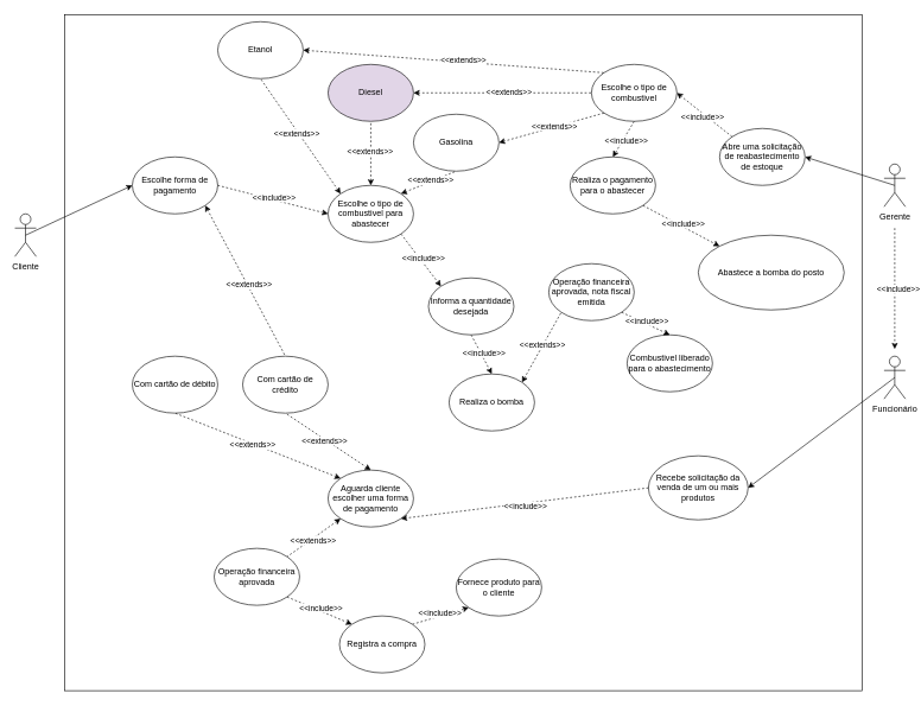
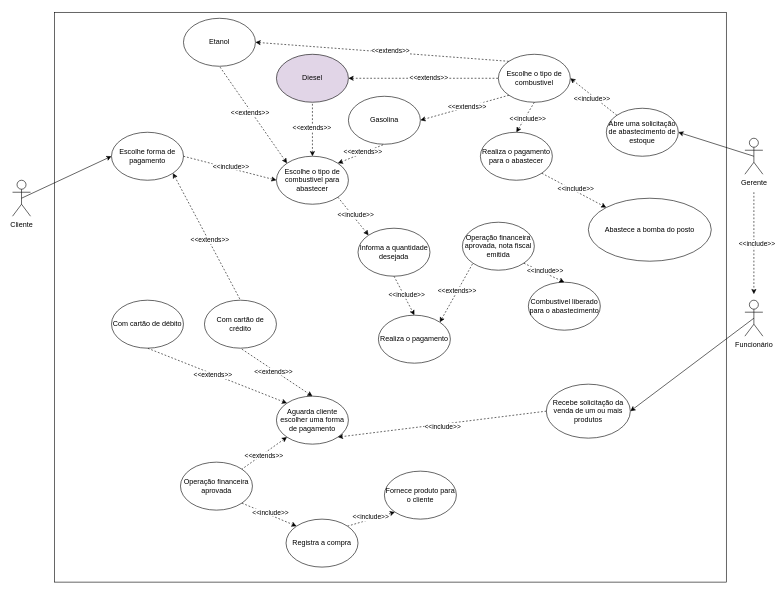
  <mxCell id="0" />
  <mxCell id="1" parent="0" />
  <mxCell id="2" value="" style="rounded=0;whiteSpace=wrap;html=1;" vertex="1" parent="1"><mxGeometry x="90" y="20" width="1120" height="950" as="geometry" /></mxCell>
  <mxCell id="3" value="Cliente" style="shape=umlActor;verticalLabelPosition=bottom;verticalAlign=top;html=1;outlineConnect=0;" vertex="1" parent="1"><mxGeometry x="20" y="300" width="30" height="60" as="geometry" /></mxCell>
  <mxCell id="4" value="Escolhe o tipo de combustivel para abastecer" style="ellipse;whiteSpace=wrap;html=1;" vertex="1" parent="1"><mxGeometry x="460" y="260" width="120" height="80" as="geometry" /></mxCell>
  <mxCell id="5" value="Gasolina" style="ellipse;whiteSpace=wrap;html=1;" vertex="1" parent="1"><mxGeometry x="580" y="160" width="120" height="80" as="geometry" /></mxCell>
  <mxCell id="6" value="Diesel" style="ellipse;whiteSpace=wrap;html=1;fillColor=#e1d5e7;" vertex="1" parent="1"><mxGeometry x="460" y="90" width="120" height="80" as="geometry" /></mxCell>
  <mxCell id="7" value="Etanol" style="ellipse;whiteSpace=wrap;html=1;" vertex="1" parent="1"><mxGeometry x="305" y="30" width="120" height="80" as="geometry" /></mxCell>
  <mxCell id="8" value="" style="endArrow=classic;html=1;rounded=0;exitX=0.5;exitY=0.5;exitDx=0;exitDy=0;exitPerimeter=0;entryX=0;entryY=0.5;entryDx=0;entryDy=0;" edge="1" parent="1" source="3" target="15"><mxGeometry width="50" height="50" relative="1" as="geometry"><mxPoint x="440" y="560" as="sourcePoint" /><mxPoint x="490" y="510" as="targetPoint" /></mxGeometry></mxCell>
  <mxCell id="9" value="" style="endArrow=none;dashed=1;html=1;rounded=0;exitX=1;exitY=0;exitDx=0;exitDy=0;entryX=0.5;entryY=1;entryDx=0;entryDy=0;endFill=0;startArrow=classic;startFill=1;" edge="1" parent="1" source="4" target="5"><mxGeometry width="50" height="50" relative="1" as="geometry"><mxPoint x="440" y="560" as="sourcePoint" /><mxPoint x="490" y="510" as="targetPoint" /></mxGeometry></mxCell>
  <mxCell id="10" value="&amp;lt;&amp;lt;extends&amp;gt;&amp;gt;" style="edgeLabel;html=1;align=center;verticalAlign=middle;resizable=0;points=[];" vertex="1" connectable="0" parent="9"><mxGeometry x="0.062" y="2" relative="1" as="geometry"><mxPoint as="offset" /></mxGeometry></mxCell>
  <mxCell id="11" value="" style="endArrow=none;dashed=1;html=1;rounded=0;exitX=0.5;exitY=0;exitDx=0;exitDy=0;entryX=0.5;entryY=1;entryDx=0;entryDy=0;endFill=0;startArrow=classic;startFill=1;" edge="1" parent="1" source="4" target="6"><mxGeometry width="50" height="50" relative="1" as="geometry"><mxPoint x="300" y="470" as="sourcePoint" /><mxPoint x="360" y="540" as="targetPoint" /></mxGeometry></mxCell>
  <mxCell id="12" value="&amp;lt;&amp;lt;extends&amp;gt;&amp;gt;" style="edgeLabel;html=1;align=center;verticalAlign=middle;resizable=0;points=[];" vertex="1" connectable="0" parent="11"><mxGeometry x="0.062" y="2" relative="1" as="geometry"><mxPoint as="offset" /></mxGeometry></mxCell>
  <mxCell id="13" value="" style="endArrow=none;dashed=1;html=1;rounded=0;exitX=0;exitY=0;exitDx=0;exitDy=0;entryX=0.5;entryY=1;entryDx=0;entryDy=0;endFill=0;startArrow=classic;startFill=1;" edge="1" parent="1" source="4" target="7"><mxGeometry width="50" height="50" relative="1" as="geometry"><mxPoint x="290" y="560" as="sourcePoint" /><mxPoint x="350" y="630" as="targetPoint" /></mxGeometry></mxCell>
  <mxCell id="14" value="&amp;lt;&amp;lt;extends&amp;gt;&amp;gt;" style="edgeLabel;html=1;align=center;verticalAlign=middle;resizable=0;points=[];" vertex="1" connectable="0" parent="13"><mxGeometry x="0.062" y="2" relative="1" as="geometry"><mxPoint as="offset" /></mxGeometry></mxCell>
  <mxCell id="15" value="Escolhe forma de pagamento" style="ellipse;whiteSpace=wrap;html=1;" vertex="1" parent="1"><mxGeometry x="185" y="220" width="120" height="80" as="geometry" /></mxCell>
  <mxCell id="16" value="" style="endArrow=classic;dashed=1;html=1;rounded=0;exitX=1;exitY=0.5;exitDx=0;exitDy=0;entryX=0;entryY=0.5;entryDx=0;entryDy=0;endFill=1;" edge="1" parent="1" source="15" target="4"><mxGeometry width="50" height="50" relative="1" as="geometry"><mxPoint x="436" y="210" as="sourcePoint" /><mxPoint x="486" y="160" as="targetPoint" /></mxGeometry></mxCell>
  <mxCell id="17" value="&amp;lt;&amp;lt;include&amp;gt;&amp;gt;" style="edgeLabel;html=1;align=center;verticalAlign=middle;resizable=0;points=[];" vertex="1" connectable="0" parent="16"><mxGeometry x="-0.001" y="4" relative="1" as="geometry"><mxPoint as="offset" /></mxGeometry></mxCell>
  <mxCell id="18" value="Com cartão de crédito" style="ellipse;whiteSpace=wrap;html=1;" vertex="1" parent="1"><mxGeometry x="340" y="500" width="120" height="80" as="geometry" /></mxCell>
  <mxCell id="19" value="Com cartão de débito" style="ellipse;whiteSpace=wrap;html=1;" vertex="1" parent="1"><mxGeometry x="185" y="500" width="120" height="80" as="geometry" /></mxCell>
  <mxCell id="20" value="" style="endArrow=none;dashed=1;html=1;rounded=0;exitX=1;exitY=1;exitDx=0;exitDy=0;entryX=0.5;entryY=0;entryDx=0;entryDy=0;endFill=0;startArrow=classic;startFill=1;" edge="1" parent="1" source="15" target="18"><mxGeometry width="50" height="50" relative="1" as="geometry"><mxPoint x="466" y="220" as="sourcePoint" /><mxPoint x="506" y="310" as="targetPoint" /></mxGeometry></mxCell>
  <mxCell id="21" value="&amp;lt;&amp;lt;extends&amp;gt;&amp;gt;" style="edgeLabel;html=1;align=center;verticalAlign=middle;resizable=0;points=[];" vertex="1" connectable="0" parent="20"><mxGeometry x="0.062" y="2" relative="1" as="geometry"><mxPoint as="offset" /></mxGeometry></mxCell>
- <mxCell id="22" value="Realiza o bomba" style="ellipse;whiteSpace=wrap;html=1;" vertex="1" parent="1"><mxGeometry x="630" y="525" width="120" height="80" as="geometry" /></mxCell>
+ <mxCell id="22" value="Realiza o pagamento" style="ellipse;whiteSpace=wrap;html=1;" vertex="1" parent="1"><mxGeometry x="630" y="525" width="120" height="80" as="geometry" /></mxCell>
  <mxCell id="23" value="" style="endArrow=classic;dashed=1;html=1;rounded=0;exitX=0.5;exitY=1;exitDx=0;exitDy=0;entryX=0.5;entryY=0;entryDx=0;entryDy=0;endFill=1;" edge="1" parent="1" source="25" target="22"><mxGeometry width="50" height="50" relative="1" as="geometry"><mxPoint x="535" y="259.83" as="sourcePoint" /><mxPoint x="646" y="259.83" as="targetPoint" /></mxGeometry></mxCell>
  <mxCell id="24" value="&amp;lt;&amp;lt;include&amp;gt;&amp;gt;" style="edgeLabel;html=1;align=center;verticalAlign=middle;resizable=0;points=[];" vertex="1" connectable="0" parent="23"><mxGeometry x="-0.001" y="4" relative="1" as="geometry"><mxPoint as="offset" /></mxGeometry></mxCell>
- <mxCell id="25" value="Informa a quantidade desejada" style="ellipse;whiteSpace=wrap;html=1;" vertex="1" parent="1"><mxGeometry x="601" y="390" width="120" height="80" as="geometry" /></mxCell>
+ <mxCell id="25" value="Informa a quantidade desejada" style="ellipse;whiteSpace=wrap;html=1;" vertex="1" parent="1"><mxGeometry x="596" y="380" width="120" height="80" as="geometry" /></mxCell>
  <mxCell id="26" value="" style="endArrow=classic;dashed=1;html=1;rounded=0;exitX=1;exitY=1;exitDx=0;exitDy=0;entryX=0;entryY=0;entryDx=0;entryDy=0;endFill=1;" edge="1" parent="1" source="4" target="25"><mxGeometry width="50" height="50" relative="1" as="geometry"><mxPoint x="376" y="340" as="sourcePoint" /><mxPoint x="497" y="340" as="targetPoint" /></mxGeometry></mxCell>
  <mxCell id="27" value="&amp;lt;&amp;lt;include&amp;gt;&amp;gt;" style="edgeLabel;html=1;align=center;verticalAlign=middle;resizable=0;points=[];" vertex="1" connectable="0" parent="26"><mxGeometry x="-0.001" y="4" relative="1" as="geometry"><mxPoint as="offset" /></mxGeometry></mxCell>
  <mxCell id="28" value="Operação financeira aprovada, nota fiscal emitida" style="ellipse;whiteSpace=wrap;html=1;" vertex="1" parent="1"><mxGeometry x="770" y="370" width="120" height="80" as="geometry" /></mxCell>
  <mxCell id="29" value="" style="endArrow=none;dashed=1;html=1;rounded=0;exitX=1;exitY=0;exitDx=0;exitDy=0;entryX=0;entryY=1;entryDx=0;entryDy=0;endFill=0;startArrow=classic;startFill=1;" edge="1" parent="1" source="22" target="28"><mxGeometry width="50" height="50" relative="1" as="geometry"><mxPoint x="736" y="294" as="sourcePoint" /><mxPoint x="804" y="366" as="targetPoint" /></mxGeometry></mxCell>
  <mxCell id="30" value="&amp;lt;&amp;lt;extends&amp;gt;&amp;gt;" style="edgeLabel;html=1;align=center;verticalAlign=middle;resizable=0;points=[];" vertex="1" connectable="0" parent="29"><mxGeometry x="0.062" y="2" relative="1" as="geometry"><mxPoint as="offset" /></mxGeometry></mxCell>
  <mxCell id="31" value="Combustivel liberado para o abastecimento" style="ellipse;whiteSpace=wrap;html=1;" vertex="1" parent="1"><mxGeometry x="880" y="470" width="120" height="80" as="geometry" /></mxCell>
  <mxCell id="32" value="" style="endArrow=classic;dashed=1;html=1;rounded=0;exitX=1;exitY=1;exitDx=0;exitDy=0;entryX=0.5;entryY=0;entryDx=0;entryDy=0;endFill=1;" edge="1" parent="1" source="28" target="31"><mxGeometry width="50" height="50" relative="1" as="geometry"><mxPoint x="926" y="240" as="sourcePoint" /><mxPoint x="993" y="330" as="targetPoint" /></mxGeometry></mxCell>
  <mxCell id="33" value="&amp;lt;&amp;lt;include&amp;gt;&amp;gt;" style="edgeLabel;html=1;align=center;verticalAlign=middle;resizable=0;points=[];" vertex="1" connectable="0" parent="32"><mxGeometry x="-0.001" y="4" relative="1" as="geometry"><mxPoint as="offset" /></mxGeometry></mxCell>
  <mxCell id="34" value="Funcionário" style="shape=umlActor;verticalLabelPosition=bottom;verticalAlign=top;html=1;outlineConnect=0;" vertex="1" parent="1"><mxGeometry x="1241" y="500" width="30" height="60" as="geometry" /></mxCell>
  <mxCell id="35" value="Gerente" style="shape=umlActor;verticalLabelPosition=bottom;verticalAlign=top;html=1;outlineConnect=0;" vertex="1" parent="1"><mxGeometry x="1241" y="230" width="30" height="60" as="geometry" /></mxCell>
  <mxCell id="36" value="Recebe solicitação da venda de um ou mais produtos" style="ellipse;whiteSpace=wrap;html=1;" vertex="1" parent="1"><mxGeometry x="910" y="640" width="140" height="90" as="geometry" /></mxCell>
  <mxCell id="37" value="" style="endArrow=classic;html=1;rounded=0;exitX=0.5;exitY=0.5;exitDx=0;exitDy=0;exitPerimeter=0;entryX=1;entryY=0.5;entryDx=0;entryDy=0;" edge="1" parent="1" source="34" target="36"><mxGeometry width="50" height="50" relative="1" as="geometry"><mxPoint x="286" y="930" as="sourcePoint" /><mxPoint x="336" y="880" as="targetPoint" /></mxGeometry></mxCell>
  <mxCell id="38" value="Aguarda cliente escolher uma forma de pagamento" style="ellipse;whiteSpace=wrap;html=1;" vertex="1" parent="1"><mxGeometry x="460" y="660" width="120" height="80" as="geometry" /></mxCell>
  <mxCell id="39" value="" style="endArrow=none;dashed=1;html=1;rounded=0;exitX=0;exitY=0;exitDx=0;exitDy=0;entryX=0.5;entryY=1;entryDx=0;entryDy=0;endFill=0;startArrow=classic;startFill=1;" edge="1" parent="1" source="38" target="19"><mxGeometry width="50" height="50" relative="1" as="geometry"><mxPoint x="183.95" y="555" as="sourcePoint" /><mxPoint x="183.95" y="755" as="targetPoint" /></mxGeometry></mxCell>
  <mxCell id="40" value="&amp;lt;&amp;lt;extends&amp;gt;&amp;gt;" style="edgeLabel;html=1;align=center;verticalAlign=middle;resizable=0;points=[];" vertex="1" connectable="0" parent="39"><mxGeometry x="0.062" y="2" relative="1" as="geometry"><mxPoint as="offset" /></mxGeometry></mxCell>
  <mxCell id="41" value="" style="endArrow=none;dashed=1;html=1;rounded=0;exitX=0.5;exitY=0;exitDx=0;exitDy=0;entryX=0.5;entryY=1;entryDx=0;entryDy=0;endFill=0;startArrow=classic;startFill=1;" edge="1" parent="1" source="38" target="18"><mxGeometry width="50" height="50" relative="1" as="geometry"><mxPoint x="505" y="732" as="sourcePoint" /><mxPoint x="436" y="590" as="targetPoint" /></mxGeometry></mxCell>
  <mxCell id="42" value="&amp;lt;&amp;lt;extends&amp;gt;&amp;gt;" style="edgeLabel;html=1;align=center;verticalAlign=middle;resizable=0;points=[];" vertex="1" connectable="0" parent="41"><mxGeometry x="0.062" y="2" relative="1" as="geometry"><mxPoint as="offset" /></mxGeometry></mxCell>
  <mxCell id="43" value="" style="endArrow=classic;dashed=1;html=1;rounded=0;exitX=0;exitY=0.5;exitDx=0;exitDy=0;entryX=1;entryY=1;entryDx=0;entryDy=0;endFill=1;" edge="1" parent="1" source="36" target="38"><mxGeometry width="50" height="50" relative="1" as="geometry"><mxPoint x="385.47" y="830" as="sourcePoint" /><mxPoint x="385.47" y="890" as="targetPoint" /></mxGeometry></mxCell>
  <mxCell id="44" value="&amp;lt;&amp;lt;include&amp;gt;&amp;gt;" style="edgeLabel;html=1;align=center;verticalAlign=middle;resizable=0;points=[];" vertex="1" connectable="0" parent="43"><mxGeometry x="-0.001" y="4" relative="1" as="geometry"><mxPoint as="offset" /></mxGeometry></mxCell>
  <mxCell id="45" value="Operação financeira aprovada" style="ellipse;whiteSpace=wrap;html=1;" vertex="1" parent="1"><mxGeometry x="300" y="770" width="120" height="80" as="geometry" /></mxCell>
  <mxCell id="46" value="" style="endArrow=none;dashed=1;html=1;rounded=0;exitX=0;exitY=1;exitDx=0;exitDy=0;entryX=1;entryY=0;entryDx=0;entryDy=0;endFill=0;startArrow=classic;startFill=1;" edge="1" parent="1" source="38" target="45"><mxGeometry width="50" height="50" relative="1" as="geometry"><mxPoint x="602" y="680" as="sourcePoint" /><mxPoint x="710" y="568" as="targetPoint" /></mxGeometry></mxCell>
  <mxCell id="47" value="&amp;lt;&amp;lt;extends&amp;gt;&amp;gt;" style="edgeLabel;html=1;align=center;verticalAlign=middle;resizable=0;points=[];" vertex="1" connectable="0" parent="46"><mxGeometry x="0.062" y="2" relative="1" as="geometry"><mxPoint as="offset" /></mxGeometry></mxCell>
  <mxCell id="48" value="Fornece produto para o cliente" style="ellipse;whiteSpace=wrap;html=1;" vertex="1" parent="1"><mxGeometry x="640" y="785" width="120" height="80" as="geometry" /></mxCell>
  <mxCell id="49" value="" style="endArrow=classic;dashed=1;html=1;rounded=0;exitX=1;exitY=0;exitDx=0;exitDy=0;entryX=0;entryY=1;entryDx=0;entryDy=0;endFill=1;" edge="1" parent="1" source="51" target="48"><mxGeometry width="50" height="50" relative="1" as="geometry"><mxPoint x="796" y="520" as="sourcePoint" /><mxPoint x="796" y="580" as="targetPoint" /></mxGeometry></mxCell>
  <mxCell id="50" value="&amp;lt;&amp;lt;include&amp;gt;&amp;gt;" style="edgeLabel;html=1;align=center;verticalAlign=middle;resizable=0;points=[];" vertex="1" connectable="0" parent="49"><mxGeometry x="-0.001" y="4" relative="1" as="geometry"><mxPoint as="offset" /></mxGeometry></mxCell>
  <mxCell id="51" value="Registra a compra" style="ellipse;whiteSpace=wrap;html=1;" vertex="1" parent="1"><mxGeometry x="476" y="865" width="120" height="80" as="geometry" /></mxCell>
  <mxCell id="52" value="" style="endArrow=classic;dashed=1;html=1;rounded=0;exitX=1;exitY=1;exitDx=0;exitDy=0;entryX=0;entryY=0;entryDx=0;entryDy=0;endFill=1;" edge="1" parent="1" source="45" target="51"><mxGeometry width="50" height="50" relative="1" as="geometry"><mxPoint x="538" y="739.47" as="sourcePoint" /><mxPoint x="668" y="739.47" as="targetPoint" /></mxGeometry></mxCell>
  <mxCell id="53" value="&amp;lt;&amp;lt;include&amp;gt;&amp;gt;" style="edgeLabel;html=1;align=center;verticalAlign=middle;resizable=0;points=[];" vertex="1" connectable="0" parent="52"><mxGeometry x="-0.001" y="4" relative="1" as="geometry"><mxPoint as="offset" /></mxGeometry></mxCell>
  <mxCell id="54" value="" style="endArrow=classic;dashed=1;html=1;rounded=0;endFill=1;" edge="1" parent="1"><mxGeometry width="50" height="50" relative="1" as="geometry"><mxPoint x="1256" y="320" as="sourcePoint" /><mxPoint x="1256" y="490" as="targetPoint" /></mxGeometry></mxCell>
  <mxCell id="55" value="&amp;lt;&amp;lt;include&amp;gt;&amp;gt;" style="edgeLabel;html=1;align=center;verticalAlign=middle;resizable=0;points=[];" vertex="1" connectable="0" parent="54"><mxGeometry x="-0.001" y="4" relative="1" as="geometry"><mxPoint as="offset" /></mxGeometry></mxCell>
- <mxCell id="56" value="Abre uma solicitação de reabastecimento de estoque" style="ellipse;whiteSpace=wrap;html=1;" vertex="1" parent="1"><mxGeometry x="1010" y="180" width="120" height="80" as="geometry" /></mxCell>
+ <mxCell id="56" value="Abre uma solicitação de abastecimento de estoque" style="ellipse;whiteSpace=wrap;html=1;" vertex="1" parent="1"><mxGeometry x="1010" y="180" width="120" height="80" as="geometry" /></mxCell>
  <mxCell id="57" value="" style="endArrow=classic;html=1;rounded=0;entryX=1;entryY=0.5;entryDx=0;entryDy=0;exitX=0.5;exitY=0.5;exitDx=0;exitDy=0;exitPerimeter=0;" edge="1" parent="1" source="35" target="56"><mxGeometry width="50" height="50" relative="1" as="geometry"><mxPoint x="970" y="270" as="sourcePoint" /><mxPoint x="1020" y="220" as="targetPoint" /></mxGeometry></mxCell>
  <mxCell id="58" value="Escolhe o tipo de combustivel" style="ellipse;whiteSpace=wrap;html=1;" vertex="1" parent="1"><mxGeometry x="830" y="90" width="120" height="80" as="geometry" /></mxCell>
  <mxCell id="59" value="" style="endArrow=none;dashed=1;html=1;rounded=0;exitX=1;exitY=0.5;exitDx=0;exitDy=0;entryX=0;entryY=1;entryDx=0;entryDy=0;endFill=0;startArrow=classic;startFill=1;" edge="1" parent="1" source="5" target="58"><mxGeometry width="50" height="50" relative="1" as="geometry"><mxPoint x="730" y="132" as="sourcePoint" /><mxPoint x="808" y="100" as="targetPoint" /></mxGeometry></mxCell>
  <mxCell id="60" value="&amp;lt;&amp;lt;extends&amp;gt;&amp;gt;" style="edgeLabel;html=1;align=center;verticalAlign=middle;resizable=0;points=[];" vertex="1" connectable="0" parent="59"><mxGeometry x="0.062" y="2" relative="1" as="geometry"><mxPoint as="offset" /></mxGeometry></mxCell>
  <mxCell id="61" value="" style="endArrow=none;dashed=1;html=1;rounded=0;exitX=1;exitY=0.5;exitDx=0;exitDy=0;entryX=0;entryY=0.5;entryDx=0;entryDy=0;endFill=0;startArrow=classic;startFill=1;" edge="1" parent="1" source="6" target="58"><mxGeometry width="50" height="50" relative="1" as="geometry"><mxPoint x="710" y="160" as="sourcePoint" /><mxPoint x="810" y="200" as="targetPoint" /></mxGeometry></mxCell>
  <mxCell id="62" value="&amp;lt;&amp;lt;extends&amp;gt;&amp;gt;" style="edgeLabel;html=1;align=center;verticalAlign=middle;resizable=0;points=[];" vertex="1" connectable="0" parent="61"><mxGeometry x="0.062" y="2" relative="1" as="geometry"><mxPoint as="offset" /></mxGeometry></mxCell>
  <mxCell id="63" value="" style="endArrow=none;dashed=1;html=1;rounded=0;exitX=1;exitY=0.5;exitDx=0;exitDy=0;entryX=0;entryY=0;entryDx=0;entryDy=0;endFill=0;startArrow=classic;startFill=1;" edge="1" parent="1" source="7" target="58"><mxGeometry width="50" height="50" relative="1" as="geometry"><mxPoint x="770" y="90" as="sourcePoint" /><mxPoint x="870" y="130" as="targetPoint" /></mxGeometry></mxCell>
  <mxCell id="64" value="&amp;lt;&amp;lt;extends&amp;gt;&amp;gt;" style="edgeLabel;html=1;align=center;verticalAlign=middle;resizable=0;points=[];" vertex="1" connectable="0" parent="63"><mxGeometry x="0.062" y="2" relative="1" as="geometry"><mxPoint as="offset" /></mxGeometry></mxCell>
  <mxCell id="65" value="" style="endArrow=classic;dashed=1;html=1;rounded=0;exitX=0;exitY=0;exitDx=0;exitDy=0;entryX=1;entryY=0.5;entryDx=0;entryDy=0;endFill=1;" edge="1" parent="1" source="56" target="58"><mxGeometry width="50" height="50" relative="1" as="geometry"><mxPoint x="770" y="240" as="sourcePoint" /><mxPoint x="925" y="280" as="targetPoint" /></mxGeometry></mxCell>
  <mxCell id="66" value="&amp;lt;&amp;lt;include&amp;gt;&amp;gt;" style="edgeLabel;html=1;align=center;verticalAlign=middle;resizable=0;points=[];" vertex="1" connectable="0" parent="65"><mxGeometry x="-0.001" y="4" relative="1" as="geometry"><mxPoint as="offset" /></mxGeometry></mxCell>
  <mxCell id="67" value="Realiza o pagamento para o abastecer" style="ellipse;whiteSpace=wrap;html=1;" vertex="1" parent="1"><mxGeometry x="800" y="220" width="120" height="80" as="geometry" /></mxCell>
  <mxCell id="68" value="" style="endArrow=classic;dashed=1;html=1;rounded=0;exitX=0.5;exitY=1;exitDx=0;exitDy=0;entryX=0.5;entryY=0;entryDx=0;entryDy=0;endFill=1;" edge="1" parent="1" source="58" target="67"><mxGeometry width="50" height="50" relative="1" as="geometry"><mxPoint x="1038" y="202" as="sourcePoint" /><mxPoint x="930" y="140" as="targetPoint" /></mxGeometry></mxCell>
  <mxCell id="69" value="&amp;lt;&amp;lt;include&amp;gt;&amp;gt;" style="edgeLabel;html=1;align=center;verticalAlign=middle;resizable=0;points=[];" vertex="1" connectable="0" parent="68"><mxGeometry x="-0.001" y="4" relative="1" as="geometry"><mxPoint as="offset" /></mxGeometry></mxCell>
  <mxCell id="70" value="Abastece a bomba do posto" style="ellipse;whiteSpace=wrap;html=1;" vertex="1" parent="1"><mxGeometry x="980" y="330" width="205" height="105" as="geometry" /></mxCell>
  <mxCell id="71" value="" style="endArrow=classic;dashed=1;html=1;rounded=0;exitX=1;exitY=1;exitDx=0;exitDy=0;entryX=0;entryY=0;entryDx=0;entryDy=0;endFill=1;" edge="1" parent="1" source="67" target="70"><mxGeometry width="50" height="50" relative="1" as="geometry"><mxPoint x="980" y="392" as="sourcePoint" /><mxPoint x="872" y="330" as="targetPoint" /></mxGeometry></mxCell>
  <mxCell id="72" value="&amp;lt;&amp;lt;include&amp;gt;&amp;gt;" style="edgeLabel;html=1;align=center;verticalAlign=middle;resizable=0;points=[];" vertex="1" connectable="0" parent="71"><mxGeometry x="-0.001" y="4" relative="1" as="geometry"><mxPoint as="offset" /></mxGeometry></mxCell>
